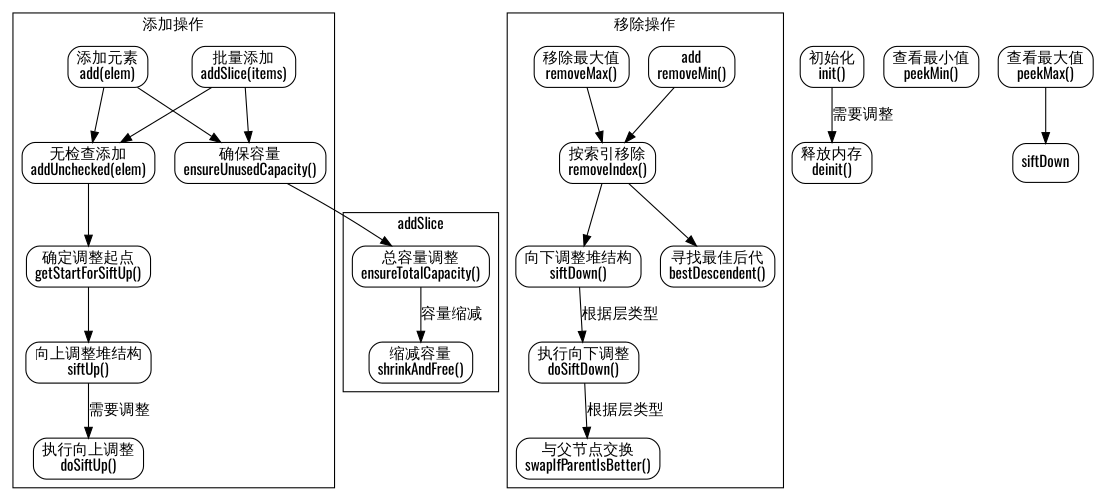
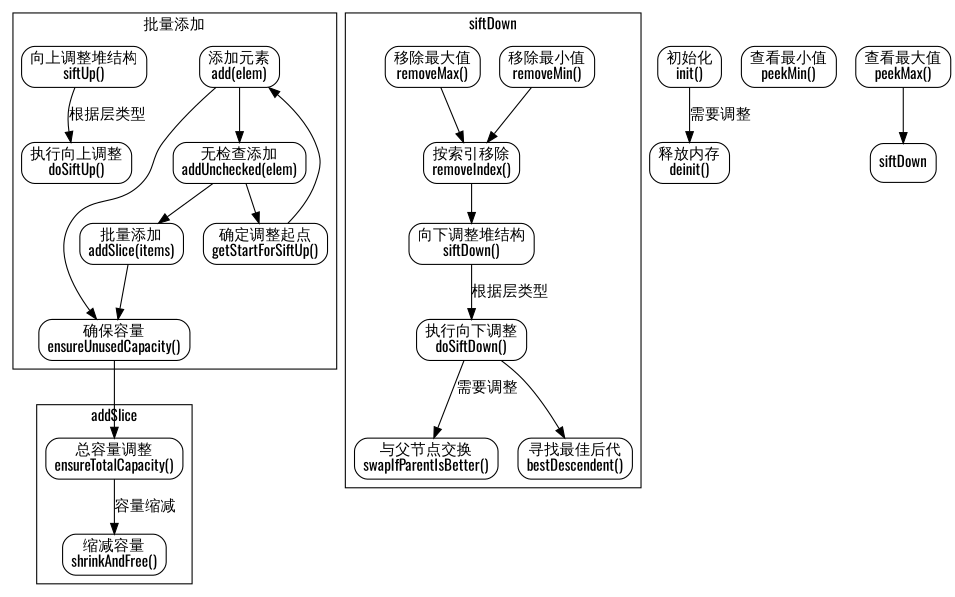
  digraph {
    fontname=Oswald
    node [fontname=Oswald shape=rectangle style=rounded]
    edge [fontname=Oswald]
    n1 [label="添加元素\nadd(elem)"]
    n2 [label="批量添加\naddSlice(items)"]
    n3 [label="确保容量\nensureUnusedCapacity()"]
    n4 [label="无检查添加\naddUnchecked(elem)"]
    n5 [label="确定调整起点\ngetStartForSiftUp()"]
    n6 [label="向上调整堆结构\nsiftUp()"]
    n7 [label="执行向上调整\ndoSiftUp()"]
-   n8 [label="add\nremoveMin()"]
+   n8 [label="移除最小值\nremoveMin()"]
    n9 [label="移除最大值\nremoveMax()"]
    n10 [label="按索引移除\nremoveIndex()"]
    n11 [label="向下调整堆结构\nsiftDown()"]
    n12 [label="执行向下调整\ndoSiftDown()"]
    n13 [label="与父节点交换\nswapIfParentIsBetter()"]
    n14 [label="寻找最佳后代\nbestDescendent()"]
    n15 [label="总容量调整\nensureTotalCapacity()"]
    n16 [label="缩减容量\nshrinkAndFree()"]
    n17 [label="初始化\ninit()"]
    n18 [label="释放内存\ndeinit()"]
    n19 [label="查看最小值\npeekMin()"]
    n20 [label="查看最大值\npeekMax()"]
    n21 [label=siftDown]
    subgraph cluster_1 {
-     label="添加操作"
+     label="批量添加"
      n1
      n2
      n3
      n4
      n5
      n6
      n7
    }
    subgraph cluster_2 {
-     label="移除操作"
+     label=siftDown
      n8
      n9
      n10
      n11
      n12
      n13
      n14
    }
    subgraph cluster_3 {
      label=addSlice
      n15
      n16
    }
    n1 -> n3
    n1 -> n4
    n2 -> n3
-   n2 -> n4
+   n4 -> n2
    n3 -> n15
    n4 -> n5
-   n5 -> n6
-   n6 -> n7 [label="需要调整"]
+   n5 -> n1
+   n6 -> n7 [label="根据层类型"]
    n8 -> n10
    n9 -> n10
    n10 -> n11
    n11 -> n12 [label="根据层类型"]
-   n12 -> n13 [label="根据层类型"]
-   n10 -> n14
+   n12 -> n13 [label="需要调整"]
+   n12 -> n14
    n15 -> n16 [label="容量缩减"]
    n17 -> n18 [label="需要调整"]
    n20 -> n21
  }
